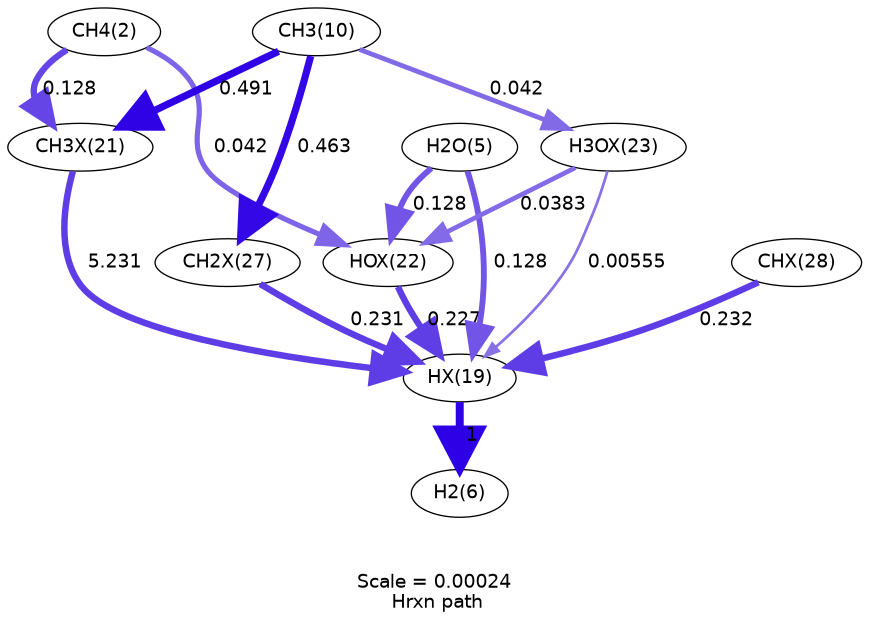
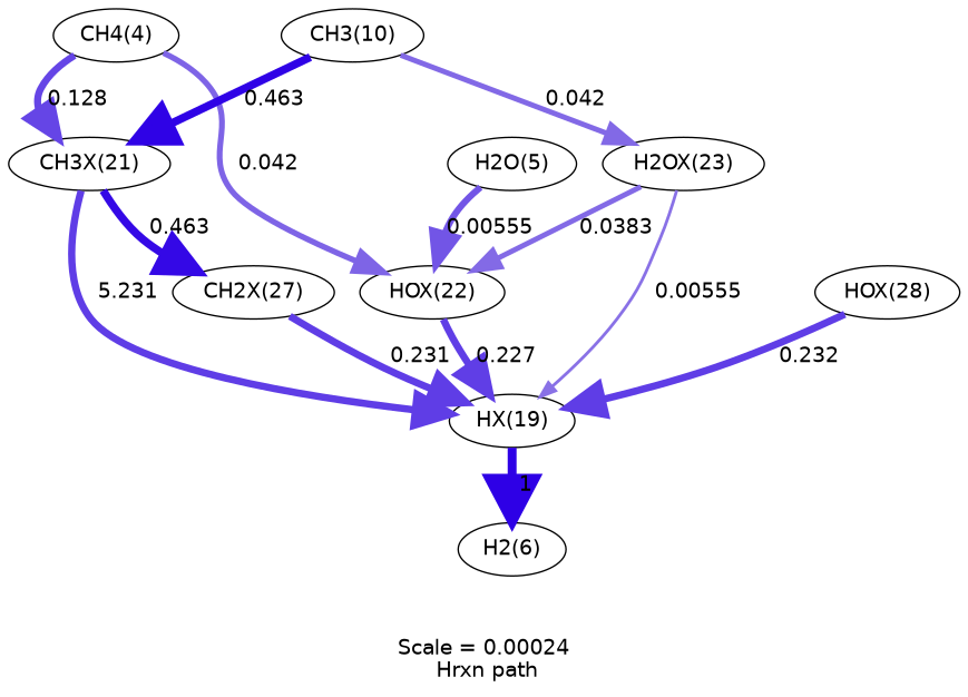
  digraph {
    fontname=Helvetica
    label="Scale = 0.00024\l Hrxn path"
    node [fontname=Helvetica]
    edge [arrowsize=2.45 color="0.7, 0.731, 0.9" fontname=Helvetica penwidth=4.9]
-   n1 [label="CH4(2)"]
+   n1 [label="CH4(4)"]
    n2 [label="HOX(22)"]
    n3 [label="CH3X(21)"]
    n4 [label="HX(19)"]
    n5 [label="CH2X(27)"]
    n6 [label="H2(6)"]
    n7 [label="H2O(5)"]
-   n8 [label="H3OX(23)"]
-   n9 [label="CHX(28)"]
+   n8 [label="H2OX(23)"]
+   n9 [label="HOX(28)"]
    n10 [label="CH3(10)"]
    n1 -> n2 [arrowsize=1.95 color="0.7, 0.562, 0.9" label=" 0.042" penwidth=3.91]
    n1 -> n3 [arrowsize=2.39 color="0.7, 0.7, 0.9" label=" 0.128" penwidth=4.79]
    n2 -> n4 [arrowsize=2.44 color="0.7, 0.727, 0.9" label=" 0.227" penwidth=4.88]
    n3 -> n4 [label=" 5.231"]
-   n10 -> n5 [arrowsize=2.71 color="0.7, 0.963, 0.9" label=" 0.463" penwidth=5.42]
+   n3 -> n5 [arrowsize=2.71 color="0.7, 0.963, 0.9" label=" 0.463" penwidth=5.42]
    n4 -> n6 [arrowsize=3 color="0.7, 1.5, 0.9" label=" 1" penwidth=6]
    n5 -> n4 [label=" 0.231"]
-   n7 -> n2 [arrowsize=2.22 color="0.7, 0.628, 0.9" label=" 0.128" penwidth=4.45]
-   n7 -> n4 [arrowsize=2.22 color="0.7, 0.628, 0.9" label=" 0.128" penwidth=4.45]
+   n7 -> n2 [arrowsize=2.22 color="0.7, 0.628, 0.9" label=" 0.00555" penwidth=4.45]
    n8 -> n2 [arrowsize=1.77 color="0.7, 0.538, 0.9" label=" 0.0383" penwidth=3.54]
    n8 -> n4 [arrowsize=1.04 color="0.7, 0.506, 0.9" label=" 0.00555" penwidth=2.08]
    n9 -> n4 [color="0.7, 0.732, 0.9" label=" 0.232"]
-   n10 -> n3 [arrowsize=2.73 color="0.7, 0.991, 0.9" label=" 0.491" penwidth=5.46]
+   n10 -> n3 [arrowsize=2.73 color="0.7, 0.991, 0.9" label=" 0.463" penwidth=5.46]
    n10 -> n8 [arrowsize=1.8 color="0.7, 0.542, 0.9" label=" 0.042" penwidth=3.61]
  }
